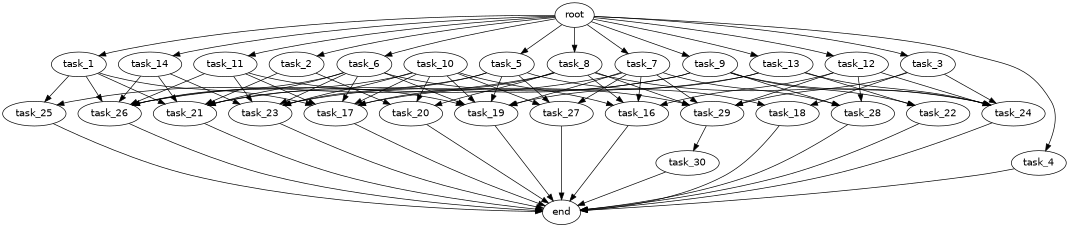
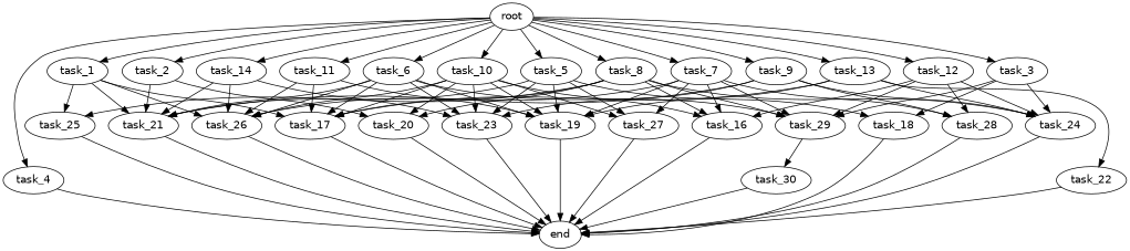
  digraph {
    fontname="DejaVu Sans"
    node [fontname="DejaVu Sans"]
    edge [fontname="DejaVu Sans"]
    root
    task_1
    task_2
    task_3
    task_4
    task_5
    task_6
    task_7
    task_8
    task_9
    task_10
    task_11
    task_12
    task_13
    task_14
    task_17
    task_21
    task_25
    task_26
    task_20
    task_18
    task_24
    task_29
    end
    task_19
    task_23
    task_27
    task_16
    task_28
    task_22
    task_30
    root -> task_1
    root -> task_2
    root -> task_3
    root -> task_4
    root -> task_5
    root -> task_6
    root -> task_7
    root -> task_8
    root -> task_9
+   root -> task_10
    root -> task_11
    root -> task_12
    root -> task_13
    root -> task_14
    task_1 -> task_17
    task_1 -> task_21
    task_1 -> task_25
    task_1 -> task_26
    task_2 -> task_21
    task_2 -> task_20
    task_3 -> task_18
    task_3 -> task_24
    task_3 -> task_29
    task_4 -> end
    task_5 -> task_21
    task_5 -> task_18
    task_5 -> task_19
    task_5 -> task_23
    task_5 -> task_27
    task_6 -> task_17
    task_6 -> task_21
    task_6 -> task_26
    task_6 -> task_29
    task_6 -> task_19
    task_6 -> task_23
    task_7 -> task_26
    task_7 -> task_29
    task_7 -> task_19
    task_7 -> task_27
    task_7 -> task_16
    task_7 -> task_28
    task_8 -> task_17
    task_8 -> task_25
    task_8 -> task_20
    task_8 -> task_24
    task_8 -> task_29
    task_8 -> task_16
    task_9 -> task_21
    task_9 -> task_24
    task_9 -> task_23
    task_9 -> task_28
-   task_9 -> task_22
    task_10 -> task_17
    task_10 -> task_26
    task_10 -> task_20
    task_10 -> task_19
    task_10 -> task_23
    task_10 -> task_27
    task_10 -> task_16
    task_11 -> task_17
    task_11 -> task_26
    task_11 -> task_19
-   task_11 -> task_23
    task_12 -> task_24
    task_12 -> task_29
    task_12 -> task_16
    task_12 -> task_28
    task_13 -> task_17
    task_13 -> task_24
    task_13 -> task_19
    task_13 -> task_22
    task_14 -> task_21
    task_14 -> task_26
    task_14 -> task_23
    task_17 -> end
    task_21 -> end
    task_25 -> end
    task_26 -> end
    task_20 -> end
    task_18 -> end
    task_24 -> end
    task_29 -> task_30
    task_19 -> end
    task_23 -> end
    task_27 -> end
    task_16 -> end
    task_28 -> end
    task_22 -> end
    task_30 -> end
  }
